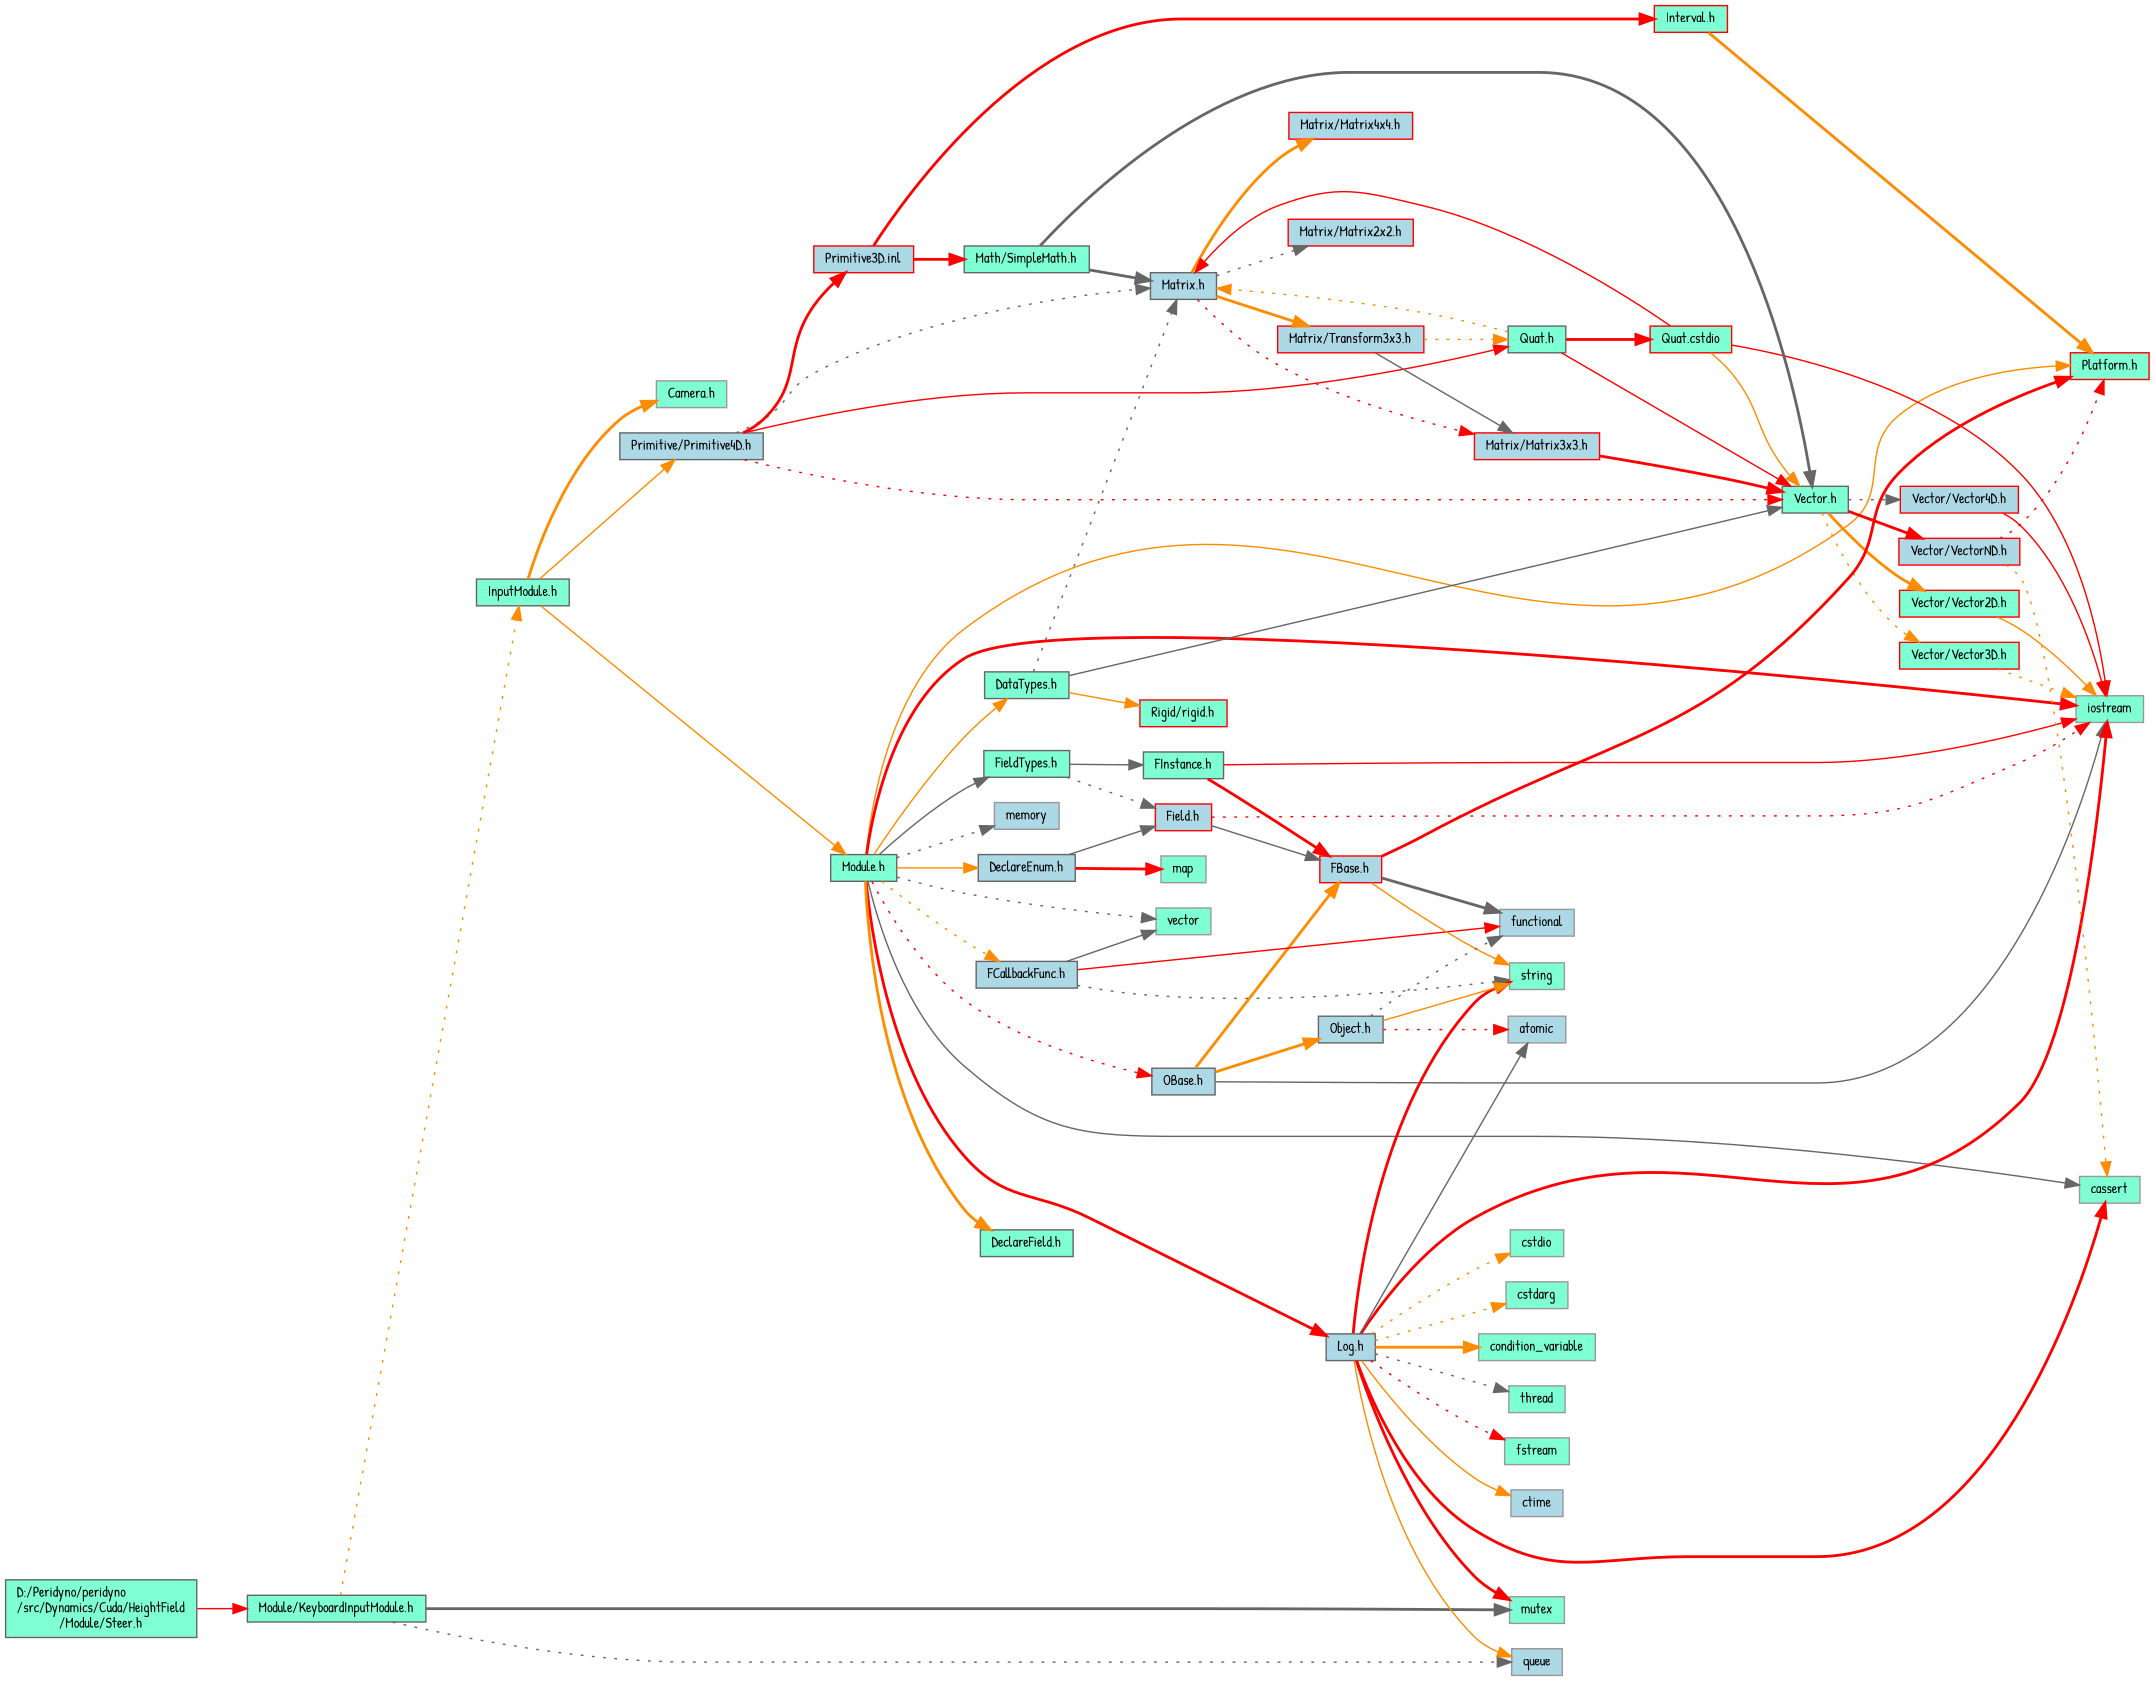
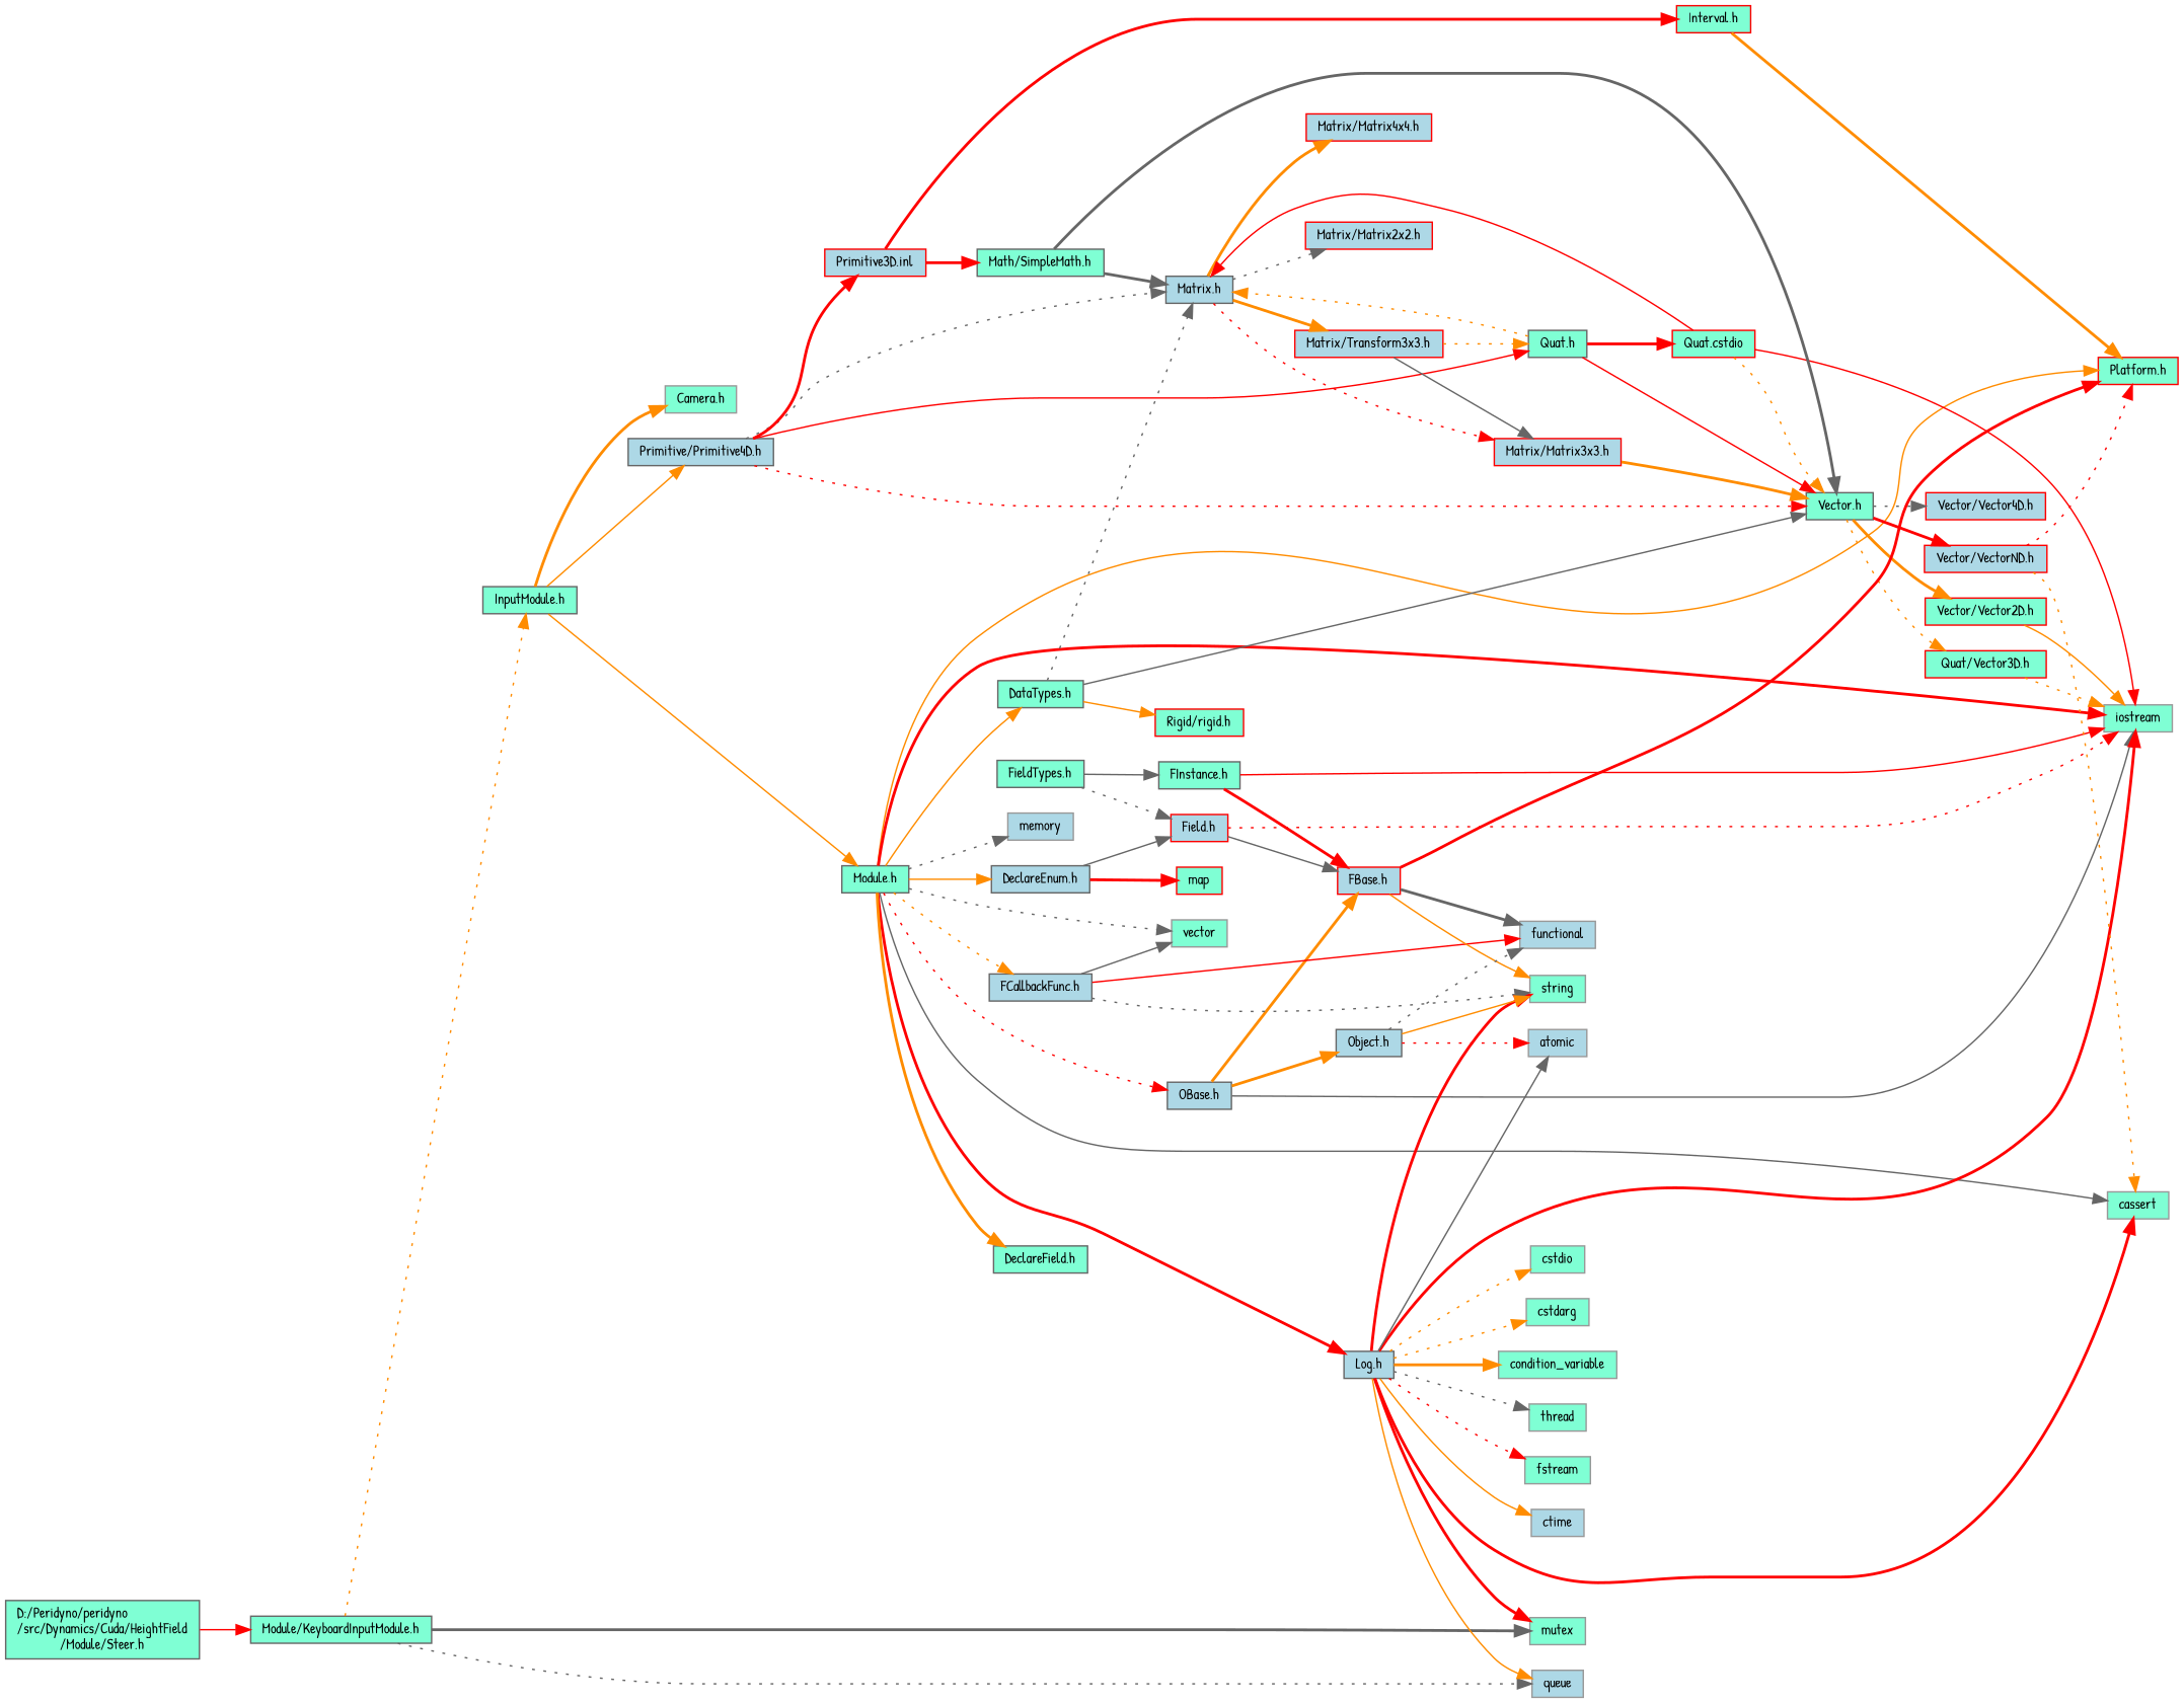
  digraph {
    fontname="Patrick Hand"
    rankdir=LR
    node [color=grey40 fillcolor=aquamarine fontname="Patrick Hand" fontsize=10 shape=box style=filled]
    edge [color=red fontname="Patrick Hand" fontsize=10 labelfontname=Helvetica labelfontsize=10 style=solid]
    n1 [color=gray40 fontcolor=black height=0.2 label="D:/Peridyno/peridyno\l/src/Dynamics/Cuda/HeightField\l/Module/Steer.h" width=0.4]
    n2 [height=0.2 label="Module/KeyboardInputModule.h" width=0.4]
    n3 [height=0.2 label="InputModule.h" width=0.4]
    n4 [color=grey60 height=0.2 label=mutex width=0.4]
    n5 [color=grey60 fillcolor=lightblue height=0.2 label=queue width=0.4]
    n6 [height=0.2 label="Module.h" width=0.4]
    n7 [color=grey60 height=0.2 label="Camera.h" width=0.4]
    n8 [fillcolor=lightblue height=0.2 label="Primitive/Primitive4D.h" width=0.4]
    n9 [color=red height=0.2 label="Platform.h" width=0.4]
    n10 [color=grey60 fillcolor=lightblue height=0.2 label=memory width=0.4]
    n11 [color=grey60 height=0.2 label=vector width=0.4]
    n12 [color=grey60 height=0.2 label=cassert width=0.4]
    n13 [color=grey60 height=0.2 label=iostream width=0.4]
    n14 [fillcolor=lightblue height=0.2 label="OBase.h" width=0.4]
    n15 [fillcolor=lightblue height=0.2 label="Log.h" width=0.4]
    n16 [height=0.2 label="DataTypes.h" width=0.4]
    n17 [fillcolor=lightblue height=0.2 label="DeclareEnum.h" width=0.4]
    n18 [height=0.2 label="DeclareField.h" width=0.4]
    n19 [fillcolor=lightblue height=0.2 label="FCallbackFunc.h" width=0.4]
    n20 [height=0.2 label="FieldTypes.h" width=0.4]
    n21 [height=0.2 label="Vector.h" width=0.4]
    n22 [fillcolor=lightblue height=0.2 label="Matrix.h" width=0.4]
    n23 [height=0.2 label="Quat.h" width=0.4]
    n24 [color=red fillcolor=lightblue height=0.2 label="Primitive3D.inl" width=0.4]
    n25 [color=red fillcolor=lightblue height=0.2 label="FBase.h" width=0.4]
    n26 [fillcolor=lightblue height=0.2 label="Object.h" width=0.4]
    n27 [color=grey60 height=0.2 label=string width=0.4]
    n28 [color=grey60 fillcolor=lightblue height=0.2 label=atomic width=0.4]
    n29 [color=grey60 height=0.2 label=thread width=0.4]
    n30 [color=grey60 height=0.2 label=fstream width=0.4]
    n31 [color=grey60 fillcolor=lightblue height=0.2 label=ctime width=0.4]
    n32 [color=grey60 height=0.2 label=cstdio width=0.4]
    n33 [color=grey60 height=0.2 label=cstdarg width=0.4]
    n34 [color=grey60 height=0.2 label=condition_variable width=0.4]
    n35 [color=red height=0.2 label="Rigid/rigid.h" width=0.4]
-   n36 [color=grey60 height=0.2 label=map width=0.4]
+   n36 [color=red height=0.2 label=map width=0.4]
    n37 [color=red fillcolor=lightblue height=0.2 label="Field.h" width=0.4]
    n38 [color=grey60 fillcolor=lightblue height=0.2 label=functional width=0.4]
    n39 [height=0.2 label="FInstance.h" width=0.4]
    n40 [color=red height=0.2 label="Vector/Vector2D.h" width=0.4]
-   n41 [color=red height=0.2 label="Vector/Vector3D.h" width=0.4]
+   n41 [color=red height=0.2 label="Quat/Vector3D.h" width=0.4]
    n42 [color=red fillcolor=lightblue height=0.2 label="Vector/Vector4D.h" width=0.4]
    n43 [color=red fillcolor=lightblue height=0.2 label="Vector/VectorND.h" width=0.4]
    n44 [color=red fillcolor=lightblue height=0.2 label="Matrix/Matrix2x2.h" width=0.4]
    n45 [color=red fillcolor=lightblue height=0.2 label="Matrix/Matrix3x3.h" width=0.4]
    n46 [color=red fillcolor=lightblue height=0.2 label="Matrix/Matrix4x4.h" width=0.4]
    n47 [color=red fillcolor=lightblue height=0.2 label="Matrix/Transform3x3.h" width=0.4]
    n48 [color=red height=0.2 label="Quat.cstdio" width=0.4]
    n49 [height=0.2 label="Math/SimpleMath.h" width=0.4]
    n50 [color=red height=0.2 label="Interval.h" width=0.4]
    n1 -> n2
    n2 -> n3 [color=darkorange style=dotted]
    n2 -> n4 [color=gray40 style=bold]
    n2 -> n5 [color=gray40 style=dotted]
    n3 -> n6 [color=darkorange]
    n3 -> n7 [color=darkorange style=bold]
    n3 -> n8 [color=darkorange]
    n6 -> n9 [color=darkorange]
    n6 -> n10 [color=gray40 style=dotted]
    n6 -> n11 [color=gray40 style=dotted]
    n6 -> n12 [color=gray40]
    n6 -> n13 [style=bold]
    n6 -> n14 [style=dotted]
    n6 -> n15 [style=bold]
    n6 -> n16 [color=darkorange]
    n6 -> n17 [color=darkorange]
    n6 -> n18 [color=darkorange style=bold]
    n6 -> n19 [color=darkorange style=dotted]
-   n6 -> n20 [color=gray40]
    n8 -> n21 [style=dotted]
    n8 -> n22 [color=gray40 style=dotted]
    n8 -> n23
    n8 -> n24 [style=bold]
    n14 -> n13 [color=gray40]
    n14 -> n25 [color=darkorange style=bold]
    n14 -> n26 [color=darkorange style=bold]
    n15 -> n4 [style=bold]
    n15 -> n5 [color=darkorange]
    n15 -> n12 [style=bold]
    n15 -> n13 [style=bold]
    n15 -> n27 [style=bold]
    n15 -> n28 [color=gray40]
    n15 -> n29 [color=gray40 style=dotted]
    n15 -> n30 [style=dotted]
    n15 -> n31 [color=darkorange]
    n15 -> n32 [color=darkorange style=dotted]
    n15 -> n33 [color=darkorange style=dotted]
    n15 -> n34 [color=darkorange style=bold]
    n16 -> n21 [color=gray40]
    n16 -> n22 [color=gray40 style=dotted]
    n16 -> n35 [color=darkorange]
    n17 -> n36 [style=bold]
    n17 -> n37 [color=gray40]
    n19 -> n11 [color=gray40]
    n19 -> n27 [color=gray40 style=dotted]
    n19 -> n38
    n20 -> n37 [color=gray40 style=dotted]
    n20 -> n39 [color=gray40]
    n21 -> n40 [color=darkorange style=bold]
    n21 -> n41 [color=darkorange style=dotted]
    n21 -> n42 [color=gray40 style=dotted]
    n21 -> n43 [style=bold]
    n22 -> n44 [color=gray40 style=dotted]
    n22 -> n45 [style=dotted]
    n22 -> n46 [color=darkorange style=bold]
    n22 -> n47 [color=darkorange style=bold]
    n23 -> n21
    n23 -> n22 [color=darkorange style=dotted]
    n23 -> n48 [style=bold]
    n24 -> n49 [style=bold]
    n24 -> n50 [style=bold]
    n25 -> n9 [style=bold]
    n25 -> n27 [color=darkorange]
    n25 -> n38 [color=gray40 style=bold]
    n26 -> n27 [color=darkorange]
    n26 -> n28 [style=dotted]
    n26 -> n38 [color=gray40 style=dotted]
    n37 -> n13 [style=dotted]
    n37 -> n25 [color=gray40]
    n39 -> n13
    n39 -> n25 [style=bold]
    n40 -> n13 [color=darkorange]
    n41 -> n13 [color=darkorange style=dotted]
-   n42 -> n13
    n43 -> n9 [style=dotted]
    n43 -> n12 [color=darkorange style=dotted]
-   n45 -> n21 [style=bold]
+   n45 -> n21 [color=darkorange style=bold]
    n47 -> n23 [color=darkorange style=dotted]
    n47 -> n45 [color=gray40]
    n48 -> n13
-   n48 -> n21 [color=darkorange]
+   n48 -> n21 [color=darkorange style=dotted]
    n48 -> n22
    n49 -> n21 [color=gray40 style=bold]
    n49 -> n22 [color=gray40 style=bold]
    n50 -> n9 [color=darkorange style=bold]
  }
